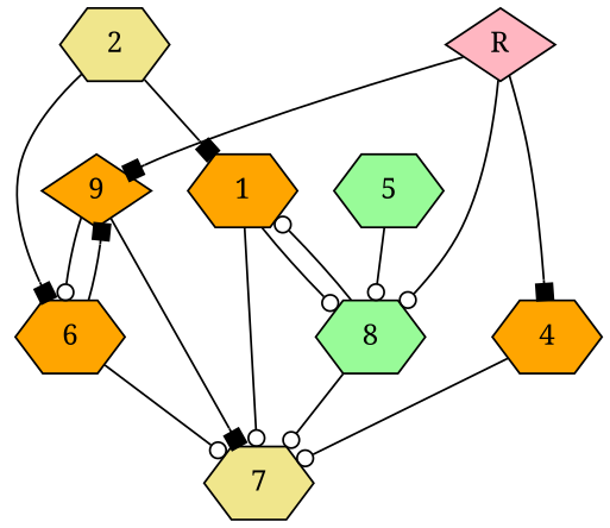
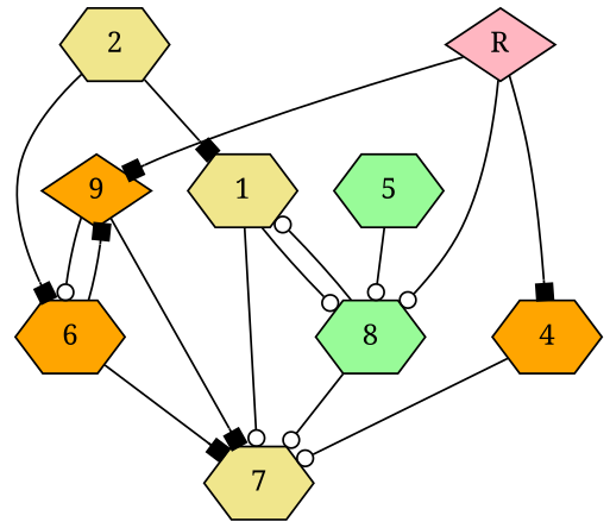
  digraph {
    fontname="Noto Serif"
    node [fillcolor=khaki fontname="Noto Serif" shape=hexagon style=filled]
    edge [arrowhead=odot fontname="Noto Serif"]
-   1 [fillcolor=orange]
+   1
    7
    8 [fillcolor=palegreen]
    2
    6 [fillcolor=orange]
    n6 [fillcolor=orange label=9 shape=diamond]
    4 [fillcolor=orange]
    5 [fillcolor=palegreen]
    R [fillcolor=lightpink shape=diamond]
    1 -> 7
    1 -> 8
    8 -> 1
    8 -> 7
    2 -> 1 [arrowhead=box]
    2 -> 6 [arrowhead=box]
-   6 -> 7
+   6 -> 7 [arrowhead=box]
    6 -> n6 [arrowhead=box]
    n6 -> 7 [arrowhead=box]
    n6 -> 6
    4 -> 7
    5 -> 8
    R -> 8
    R -> n6 [arrowhead=box]
    R -> 4 [arrowhead=box]
  }
